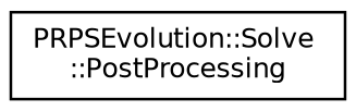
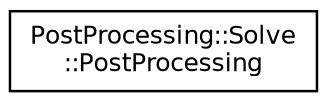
  digraph {
    rankdir=LR
-   n1 [color=black fillcolor=white fontname=Helvetica fontsize=10 height=0.2 label="PRPSEvolution::Solve\l::PostProcessing" shape=record style=filled width=0.4]
+   n1 [color=black fillcolor=white fontname=Helvetica fontsize=10 height=0.2 label="PostProcessing::Solve\l::PostProcessing" shape=record style=filled width=0.4]
  }
